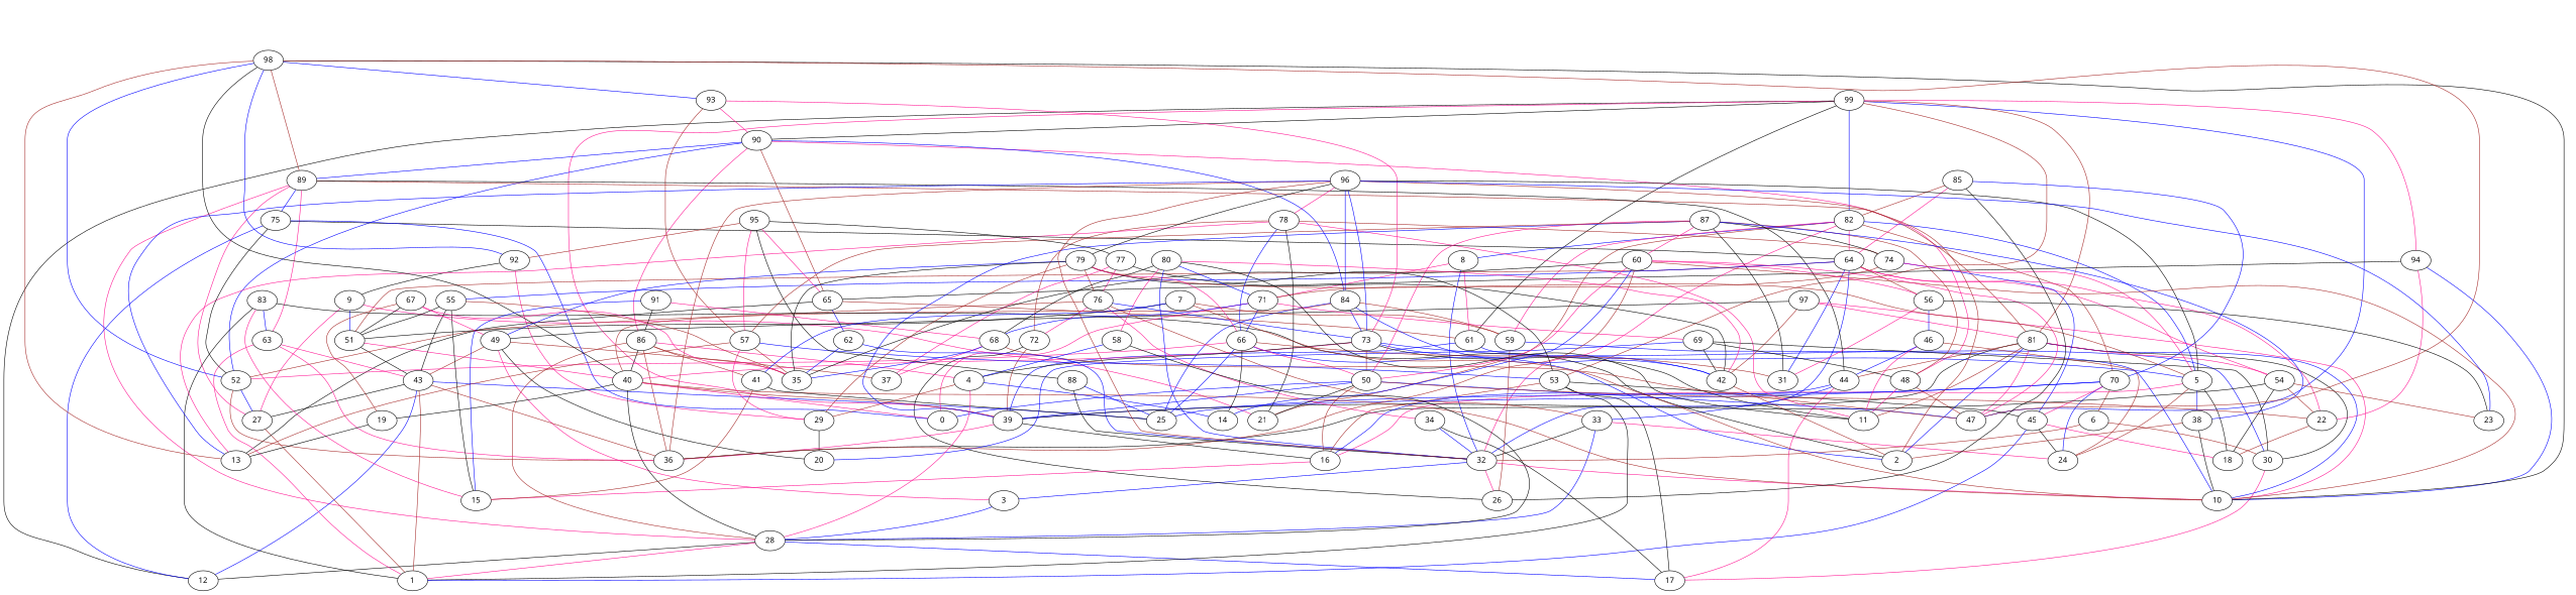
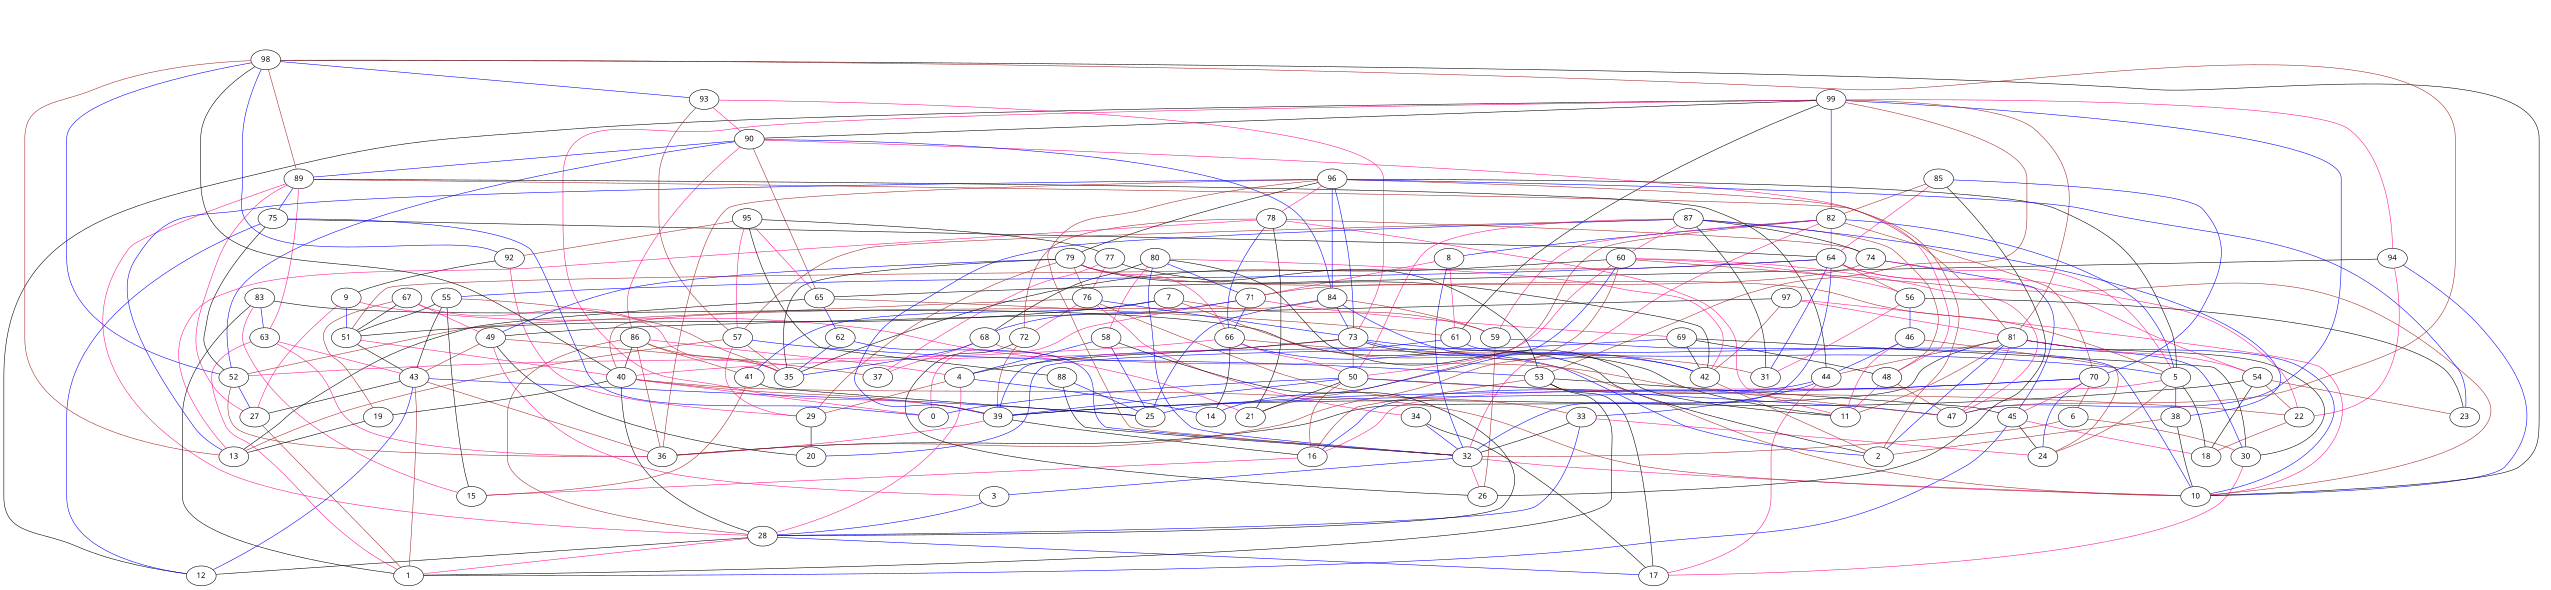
  digraph {
    fontname="Noto Sans"
    node [fontname="Noto Sans"]
    edge [color=blue dir=none fontname="Noto Sans"]
    92
    9
    29
    27
    21
    51
    20
    33
    32
    24
    28
    26
    10
    3
    12
    17
    1
    6
    30
    72
    39
    16
    36
    99
    61
    47
    53
    94
    82
    90
    81
    45
    65
    22
    5
    8
    70
    59
    64
    89
    48
    52
    84
    86
    2
    11
    44
    54
    97
    49
    42
    37
    43
    25
    77
    76
    73
    34
    15
    18
    40
    83
    63
    41
    78
    13
    66
    74
    50
    31
    14
    71
    75
    0
    38
    68
    69
    87
    57
    60
    35
    56
    4
    93
    19
    98
    55
    58
    79
    23
    46
    80
    62
    95
    88
-   91
    85
    7
    96
    67
    subgraph sub_1 {
      92
      9
      29
      27
      21
      51
      20
      33
      32
      24
      28
      26
      10
      3
      12
      17
      1
      6
      30
      72
      39
      16
      36
      99
      61
      47
      53
      94
      82
      90
      81
      45
      65
      22
      5
      8
      70
      59
      64
      89
      48
      52
      84
      86
      2
      11
      44
      54
      97
      49
      42
      37
      43
      25
      77
      76
      73
      34
      15
      18
      40
      83
      63
      41
      78
      13
      66
      74
      50
      31
      14
      71
      75
      0
      38
      68
      69
      87
      57
      60
      35
      56
      4
      93
      19
      98
      55
      58
      79
      23
      46
      80
      62
      95
      88
-     91
      85
      7
      96
      67
    }
    92 -> 9 [color=black]
    92 -> 29 [color=deeppink]
    9 -> 27 [color=deeppink]
    9 -> 21 [color=deeppink]
    9 -> 51
    29 -> 20 [color=black]
    27 -> 1 [color=brown]
    51 -> 43 [color=black]
    51 -> 40 [color=deeppink]
    33 -> 32 [color=black]
    33 -> 24 [color=deeppink]
    33 -> 28
    32 -> 26 [color=deeppink]
    32 -> 10 [color=deeppink]
    32 -> 3
    28 -> 12 [color=black]
    28 -> 17
    28 -> 1 [color=deeppink]
    3 -> 28
    6 -> 32 [color=brown]
    6 -> 30 [color=brown]
    30 -> 17 [color=deeppink]
    72 -> 26 [color=black]
    72 -> 39 [color=brown]
    39 -> 16 [color=black]
    39 -> 36 [color=deeppink]
    16 -> 15 [color=deeppink]
    99 -> 12 [color=black]
    99 -> 39 [color=deeppink]
    99 -> 61 [color=black]
    99 -> 47
    99 -> 53 [color=brown]
    99 -> 94 [color=deeppink]
    99 -> 82
    99 -> 90 [color=black]
    99 -> 81 [color=brown]
    61 -> 30
    61 -> 39
    53 -> 17 [color=black]
    53 -> 1 [color=black]
    53 -> 16 [color=brown]
    53 -> 45 [color=black]
    94 -> 10
    94 -> 65 [color=black]
    94 -> 22 [color=deeppink]
    82 -> 21 [color=brown]
    82 -> 32 [color=deeppink]
    82 -> 5
    82 -> 8
    82 -> 70 [color=brown]
    82 -> 59 [color=deeppink]
    82 -> 64 [color=deeppink]
    90 -> 65 [color=brown]
    90 -> 89
    90 -> 48 [color=deeppink]
    90 -> 52
    90 -> 84
    90 -> 86 [color=deeppink]
    81 -> 10
    81 -> 30 [color=black]
    81 -> 36 [color=black]
    81 -> 47 [color=deeppink]
    81 -> 2
    81 -> 11 [color=brown]
    81 -> 44 [color=brown]
    81 -> 54 [color=deeppink]
    45 -> 24 [color=black]
    45 -> 1
    45 -> 18 [color=deeppink]
    65 -> 61 [color=brown]
    65 -> 13 [color=black]
    65 -> 62
    22 -> 18 [color=brown]
    5 -> 24 [color=brown]
    5 -> 16 [color=deeppink]
    5 -> 18 [color=black]
    5 -> 38
    8 -> 32
    8 -> 61 [color=deeppink]
    8 -> 71 [color=deeppink]
    70 -> 24
    70 -> 6 [color=brown]
    70 -> 39
    70 -> 45 [color=deeppink]
    70 -> 25
    59 -> 26 [color=brown]
    59 -> 10
    64 -> 51 [color=brown]
    64 -> 32
    64 -> 22 [color=deeppink]
    64 -> 54 [color=deeppink]
    64 -> 31
    64 -> 56 [color=brown]
    64 -> 55
    89 -> 27 [color=deeppink]
    89 -> 28 [color=deeppink]
    89 -> 81 [color=brown]
    89 -> 44 [color=black]
    89 -> 63 [color=deeppink]
    89 -> 75
    48 -> 47 [color=brown]
    48 -> 11 [color=deeppink]
    52 -> 27
    52 -> 36 [color=brown]
    84 -> 59 [color=brown]
    84 -> 42
    84 -> 25
    84 -> 73
    84 -> 40 [color=brown]
    86 -> 28 [color=brown]
    86 -> 36 [color=brown]
    86 -> 40 [color=black]
    86 -> 41 [color=brown]
    86 -> 35 [color=brown]
    86 -> 4 [color=deeppink]
    44 -> 33
    44 -> 17 [color=deeppink]
    44 -> 16
    54 -> 39 [color=black]
    54 -> 22 [color=brown]
    54 -> 18 [color=black]
    54 -> 23 [color=brown]
    97 -> 10 [color=deeppink]
    97 -> 81 [color=deeppink]
    97 -> 49 [color=black]
    97 -> 42 [color=brown]
    49 -> 20 [color=black]
    49 -> 3 [color=deeppink]
    49 -> 37 [color=brown]
    49 -> 43 [color=brown]
    42 -> 2 [color=brown]
    43 -> 27 [color=black]
    43 -> 12
    43 -> 1 [color=brown]
    43 -> 36 [color=brown]
    43 -> 25
    77 -> 42 [color=black]
    77 -> 37 [color=deeppink]
    77 -> 76 [color=deeppink]
    76 -> 33 [color=brown]
    76 -> 72 [color=deeppink]
    76 -> 52 [color=brown]
    76 -> 73
    76 -> 34 [color=deeppink]
    73 -> 5
    73 -> 11 [color=black]
    73 -> 42
    73 -> 40 [color=deeppink]
    73 -> 50 [color=brown]
    73 -> 4 [color=black]
    34 -> 32
    34 -> 17 [color=black]
    40 -> 28 [color=black]
    40 -> 10 [color=brown]
    40 -> 39 [color=brown]
    40 -> 0 [color=deeppink]
    40 -> 19 [color=black]
    83 -> 1 [color=black]
    83 -> 2 [color=black]
    83 -> 15 [color=deeppink]
    83 -> 63
    63 -> 1 [color=deeppink]
    63 -> 36 [color=deeppink]
    63 -> 43 [color=deeppink]
    41 -> 25 [color=black]
    41 -> 15 [color=brown]
    78 -> 21 [color=black]
    78 -> 72 [color=brown]
    78 -> 11 [color=deeppink]
    78 -> 13 [color=deeppink]
    78 -> 66
    78 -> 74 [color=brown]
    66 -> 52 [color=deeppink]
    66 -> 2
-   66 -> 25
+   58 -> 25
    66 -> 50 [color=deeppink]
    66 -> 31 [color=brown]
    66 -> 14 [color=black]
    74 -> 45
    74 -> 5 [color=deeppink]
    74 -> 71 [color=brown]
    50 -> 21 [color=black]
    50 -> 39
    50 -> 16 [color=brown]
    50 -> 47
    50 -> 22 [color=brown]
    50 -> 0
    71 -> 66
    71 -> 0 [color=deeppink]
    71 -> 68
    71 -> 69 [color=deeppink]
    75 -> 12
    75 -> 64 [color=black]
    75 -> 52 [color=black]
    75 -> 0
    38 -> 10 [color=black]
    38 -> 2 [color=brown]
    68 -> 47 [color=brown]
    68 -> 37 [color=deeppink]
    68 -> 35
    69 -> 20
    69 -> 30 [color=black]
    69 -> 48 [color=black]
    69 -> 42 [color=black]
    87 -> 39
    87 -> 48 [color=brown]
    87 -> 74 [color=black]
    87 -> 50 [color=deeppink]
    87 -> 31 [color=black]
    87 -> 38
    87 -> 57 [color=brown]
    87 -> 60 [color=deeppink]
    57 -> 29 [color=deeppink]
    57 -> 53
    57 -> 13 [color=brown]
    57 -> 35 [color=brown]
    60 -> 10 [color=brown]
    60 -> 36 [color=brown]
    60 -> 47 [color=deeppink]
    60 -> 50 [color=deeppink]
    60 -> 14
    60 -> 35 [color=black]
    60 -> 56 [color=deeppink]
    56 -> 31 [color=deeppink]
    56 -> 23 [color=black]
    56 -> 46
    4 -> 29 [color=brown]
    4 -> 28 [color=deeppink]
    4 -> 14
    93 -> 90 [color=deeppink]
    93 -> 73 [color=deeppink]
    93 -> 57 [color=brown]
    19 -> 13 [color=black]
    98 -> 92
    98 -> 10 [color=black]
    98 -> 47 [color=brown]
    98 -> 89 [color=brown]
    98 -> 52
    98 -> 40 [color=black]
    98 -> 13 [color=brown]
    98 -> 93
    55 -> 51 [color=black]
    55 -> 43 [color=black]
    55 -> 15 [color=black]
    55 -> 35 [color=brown]
    58 -> 28 [color=black]
    58 -> 4
    79 -> 29 [color=brown]
    79 -> 53 [color=black]
    79 -> 5 [color=brown]
    79 -> 49
    79 -> 76 [color=brown]
    79 -> 66 [color=deeppink]
    79 -> 35 [color=black]
    46 -> 24 [color=brown]
    46 -> 11 [color=deeppink]
    46 -> 44
    80 -> 32
    80 -> 11 [color=black]
    80 -> 42 [color=deeppink]
    80 -> 71
    80 -> 68 [color=black]
    80 -> 58 [color=deeppink]
    62 -> 32
    62 -> 35
    95 -> 92 [color=brown]
    95 -> 65 [color=deeppink]
    95 -> 77 [color=black]
    95 -> 57 [color=deeppink]
    95 -> 88 [color=black]
    88 -> 32 [color=black]
    88 -> 25
-   91 -> 86 [color=black]
-   91 -> 15
-   91 -> 68 [color=deeppink]
    85 -> 26 [color=black]
    85 -> 82 [color=brown]
    85 -> 70
    85 -> 64 [color=deeppink]
    7 -> 51 [color=black]
    7 -> 10 [color=brown]
    7 -> 59 [color=brown]
    7 -> 41
    96 -> 32 [color=brown]
    96 -> 36 [color=brown]
    96 -> 5 [color=black]
    96 -> 84
    96 -> 2 [color=brown]
    96 -> 73
    96 -> 78 [color=deeppink]
    96 -> 13
    96 -> 79 [color=black]
    96 -> 23
    67 -> 51 [color=black]
    67 -> 49 [color=deeppink]
    67 -> 35 [color=deeppink]
    67 -> 19 [color=brown]
  }
